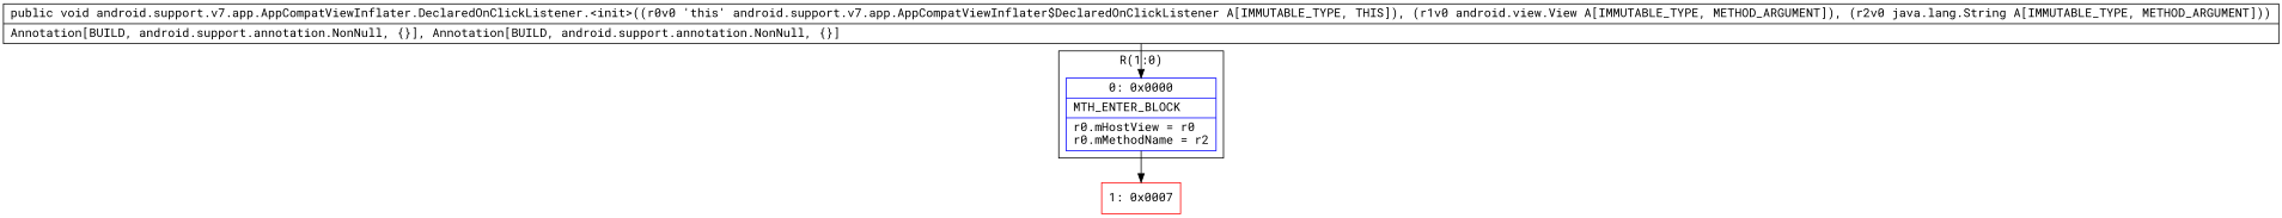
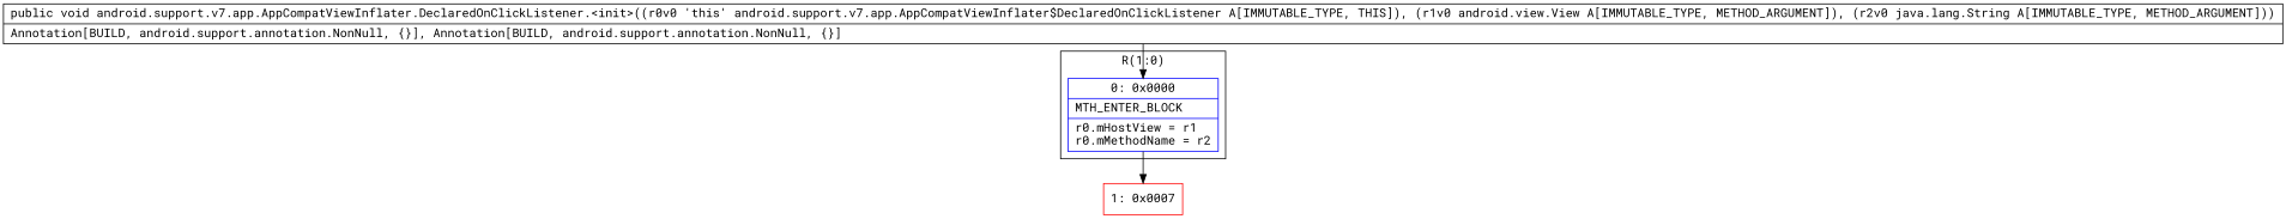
  digraph {
    fontname="Roboto Mono"
    node [shape=record fontname="Roboto Mono"]
    edge [fontname="Roboto Mono"]
-   n1 [color=blue label="{0\:\ 0x0000|MTH_ENTER_BLOCK\l|r0.mHostView = r0\lr0.mMethodName = r2\l}"]
+   n1 [color=blue label="{0\:\ 0x0000|MTH_ENTER_BLOCK\l|r0.mHostView = r1\lr0.mMethodName = r2\l}"]
    n2 [color=red label="{1\:\ 0x0007}"]
    n3 [label="{public void android.support.v7.app.AppCompatViewInflater.DeclaredOnClickListener.\<init\>((r0v0 'this' android.support.v7.app.AppCompatViewInflater$DeclaredOnClickListener A[IMMUTABLE_TYPE, THIS]), (r1v0 android.view.View A[IMMUTABLE_TYPE, METHOD_ARGUMENT]), (r2v0 java.lang.String A[IMMUTABLE_TYPE, METHOD_ARGUMENT]))  | Annotation[BUILD, android.support.annotation.NonNull, \{\}], Annotation[BUILD, android.support.annotation.NonNull, \{\}]\l}"]
    subgraph cluster_1 {
      label="R(1:0)"
      n1
    }
    n1 -> n2
    n3 -> n1
  }
